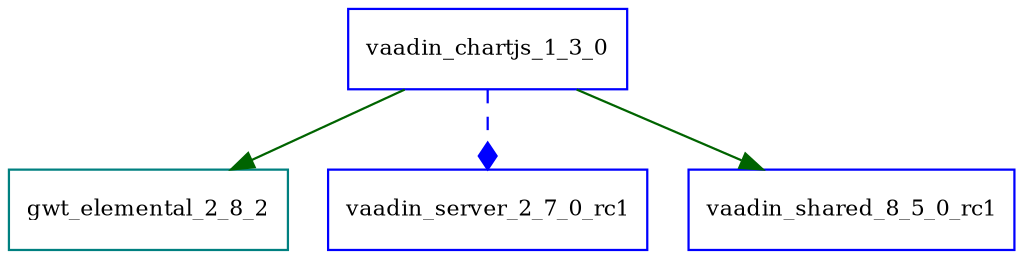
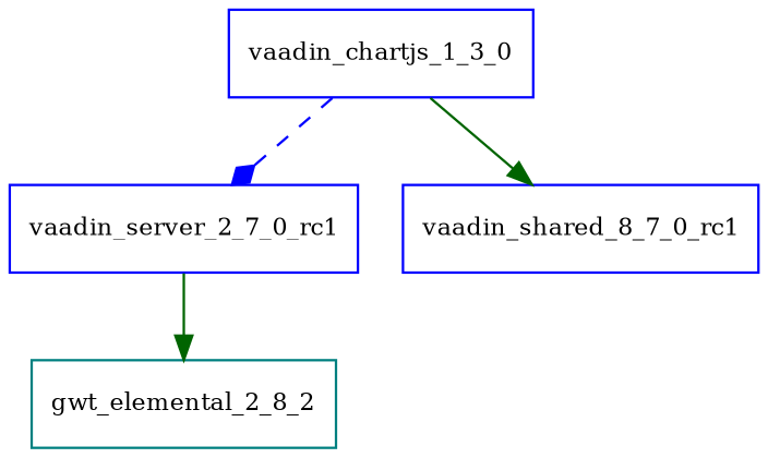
  digraph {
    node [color=blue fontsize=10.0 shape=box]
    edge [arrowhead=normal color=darkgreen style=solid]
    gwt_elemental_2_8_2 [color=teal]
    vaadin_chartjs_1_3_0
    n3 [label=vaadin_server_2_7_0_rc1]
-   vaadin_shared_8_7_0_rc1 [label=vaadin_shared_8_5_0_rc1]
-   vaadin_chartjs_1_3_0 -> gwt_elemental_2_8_2
+   vaadin_shared_8_7_0_rc1
+   n3 -> gwt_elemental_2_8_2
    vaadin_chartjs_1_3_0 -> n3 [arrowhead=diamond color=blue style=dashed]
    vaadin_chartjs_1_3_0 -> vaadin_shared_8_7_0_rc1
  }
